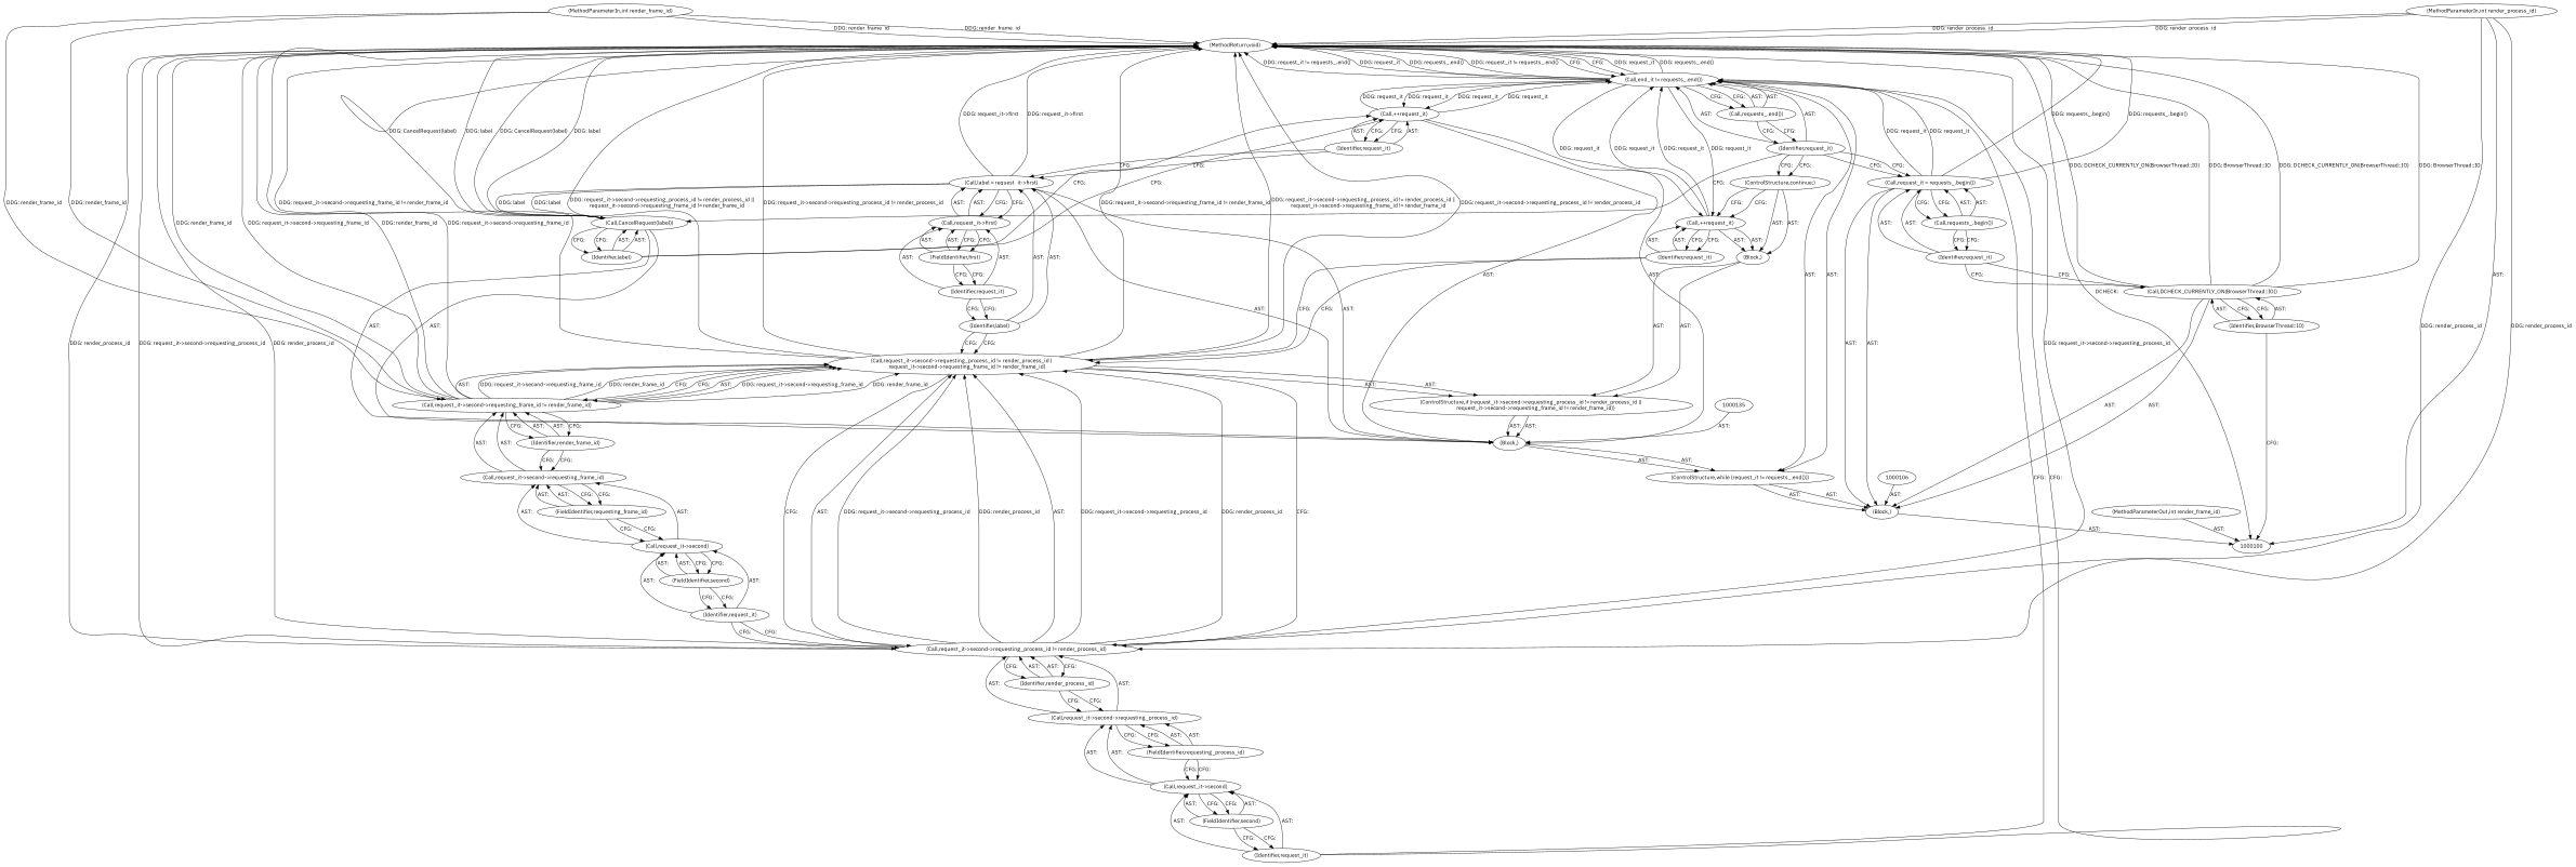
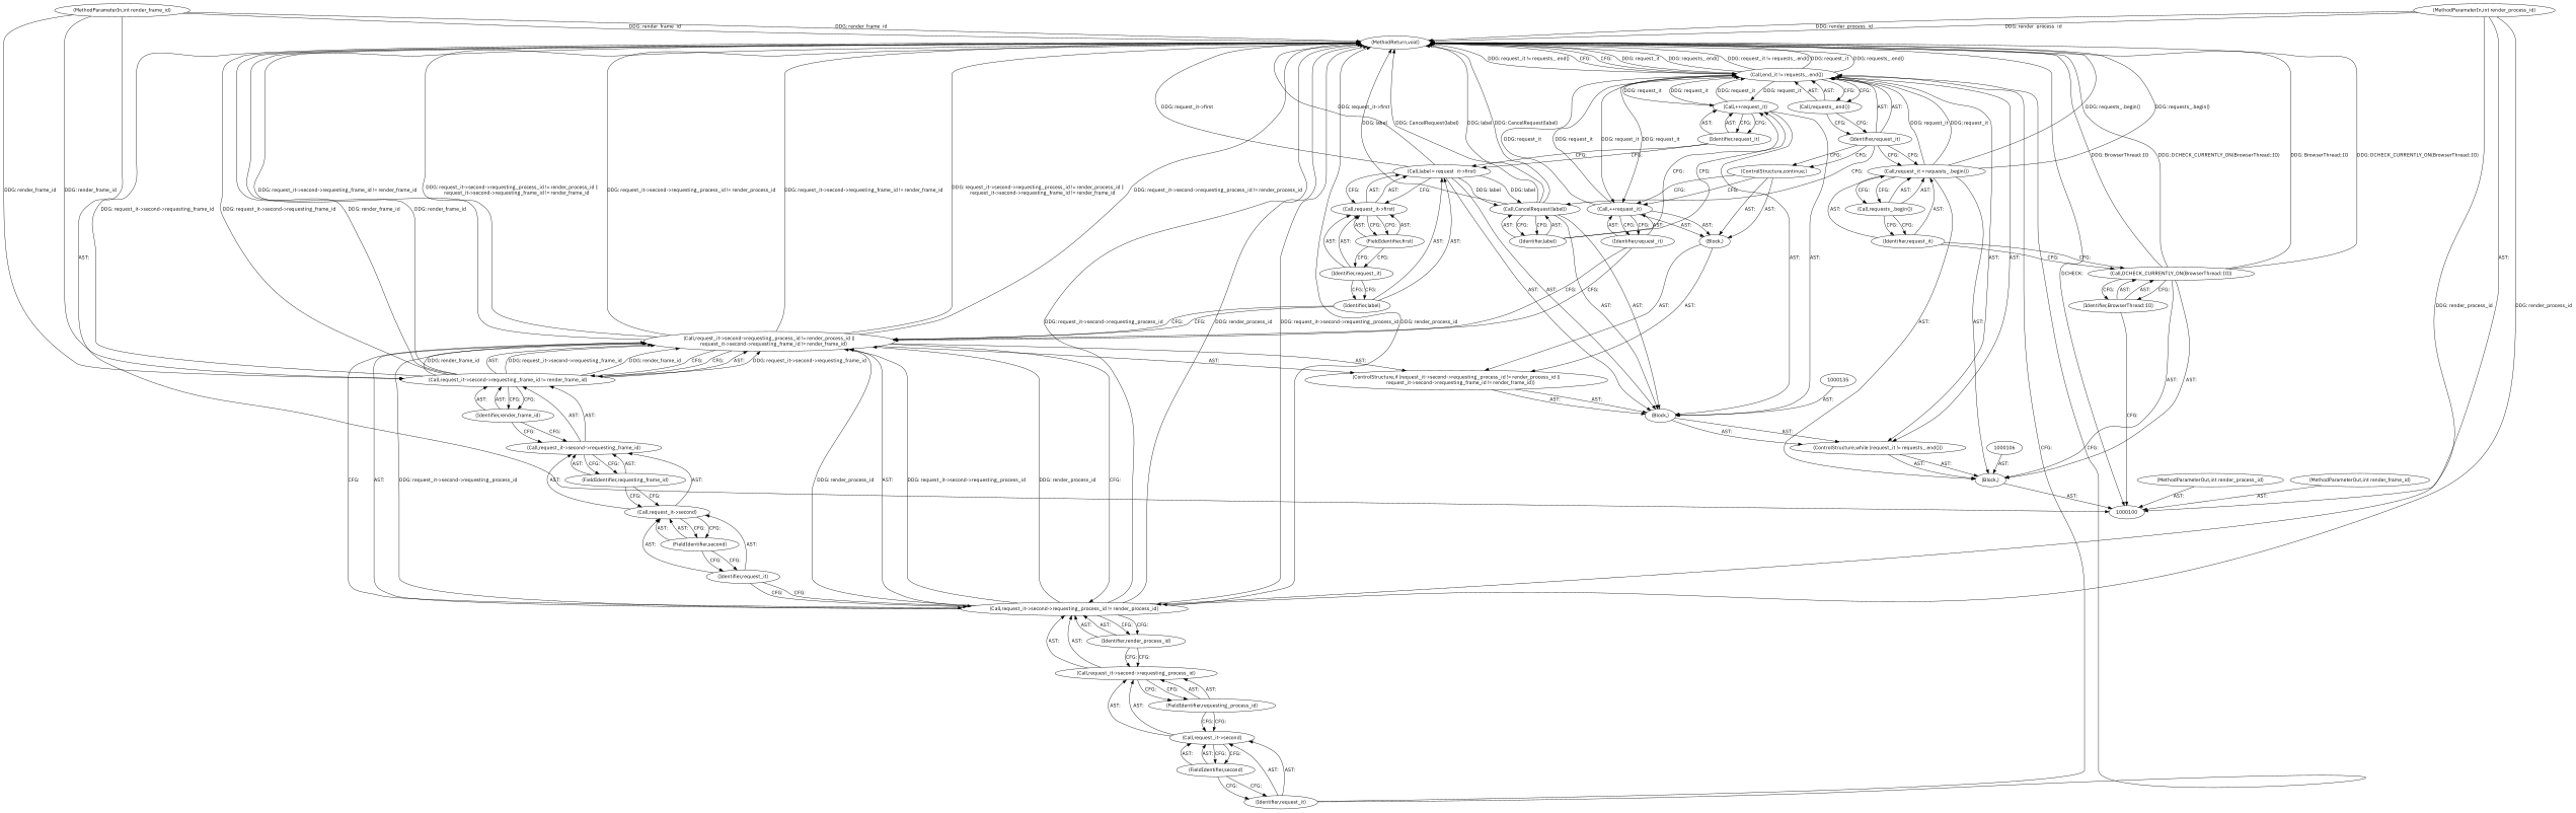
  digraph {
    fontname="IBM Plex Sans"
    node [fontname="IBM Plex Sans"]
    edge [fontname="IBM Plex Sans"]
    n1 [label="(MethodReturn,void)"]
    n2 [label="(Call,end_it != requests_.end())"]
    1000100
    n4 [label="(ControlStructure,while (request_it != requests_.end()))"]
    n5 [label="(Call,++request_it)"]
    n6 [label="(Call,requests_.end())"]
    n7 [label="(Call,++request_it)"]
    n8 [label="(MethodParameterIn,int render_process_id)"]
    n9 [label="(Call,request_it->second->requesting_process_id != render_process_id)"]
    n10 [label="(Call,request_it->second->requesting_process_id != render_process_id ||\n        request_it->second->requesting_frame_id != render_frame_id)"]
    n11 [label="(Identifier,render_process_id)"]
+   n12 [label="(MethodParameterOut,int render_process_id)"]
    n13 [label="(Call,label = request_it->first)"]
    n14 [label="(Call,request_it->first)"]
    n15 [label="(Block,)"]
    n16 [label="(Call,CancelRequest(label))"]
    n17 [label="(FieldIdentifier,first)"]
    n18 [label="(Identifier,label)"]
    n19 [label="(Identifier,label)"]
    n20 [label="(Call,request_it->second->requesting_frame_id != render_frame_id)"]
    n21 [label="(ControlStructure,if (request_it->second->requesting_process_id != render_process_id ||\n        request_it->second->requesting_frame_id != render_frame_id))"]
    n22 [label="(Identifier,request_it)"]
    n23 [label="(Block,)"]
    n24 [label="(Identifier,request_it)"]
    n25 [label="(MethodParameterIn,int render_frame_id)"]
    n26 [label="(Identifier,render_frame_id)"]
    n27 [label="(MethodParameterOut,int render_frame_id)"]
    n28 [label="(Identifier,BrowserThread::IO)"]
    n29 [label="(Call,DCHECK_CURRENTLY_ON(BrowserThread::IO))"]
    n30 [label="(Call,requests_.begin())"]
    n31 [label="(Call,request_it = requests_.begin())"]
    n32 [label="(Identifier,request_it)"]
    n33 [label="(Identifier,request_it)"]
    n34 [label="(Block,)"]
    n35 [label="(Identifier,request_it)"]
    n36 [label="(ControlStructure,continue;)"]
    n37 [label="(FieldIdentifier,second)"]
    n38 [label="(Call,request_it->second)"]
    n39 [label="(Identifier,request_it)"]
    n40 [label="(Call,request_it->second->requesting_process_id)"]
    n41 [label="(FieldIdentifier,requesting_process_id)"]
    n42 [label="(FieldIdentifier,second)"]
    n43 [label="(Call,request_it->second)"]
    n44 [label="(Identifier,request_it)"]
    n45 [label="(Call,request_it->second->requesting_frame_id)"]
    n46 [label="(FieldIdentifier,requesting_frame_id)"]
    1000135
    1000106
    n1 -> n2 [label="CFG: "]
    n1 -> n2 [label="CFG: "]
    n1 -> 1000100 [label="DCHECK: "]
    n2 -> n1 [label="DDG: request_it"]
    n2 -> n1 [label="DDG: requests_.end()"]
    n2 -> n1 [label="DDG: request_it != requests_.end()"]
    n2 -> n1 [label="DDG: request_it"]
    n2 -> n1 [label="DDG: requests_.end()"]
    n2 -> n1 [label="DDG: request_it != requests_.end()"]
    n2 -> n4 [label="AST: "]
    n2 -> n4 [label="AST: "]
    n2 -> n5 [label="DDG: request_it"]
    n2 -> n5 [label="DDG: request_it"]
    n2 -> n6 [label="CFG: "]
    n2 -> n6 [label="CFG: "]
    n2 -> n7 [label="DDG: request_it"]
    n2 -> n7 [label="DDG: request_it"]
    n4 -> n23 [label="AST: "]
    n4 -> n23 [label="AST: "]
    n5 -> n2 [label="DDG: request_it"]
    n5 -> n2 [label="DDG: request_it"]
    n5 -> n15 [label="AST: "]
    n5 -> n15 [label="AST: "]
    n5 -> n24 [label="CFG: "]
    n5 -> n24 [label="CFG: "]
    n6 -> n2 [label="AST: "]
    n6 -> n2 [label="AST: "]
    n6 -> n33 [label="CFG: "]
    n6 -> n33 [label="CFG: "]
    n7 -> n2 [label="DDG: request_it"]
    n7 -> n2 [label="DDG: request_it"]
    n7 -> n34 [label="AST: "]
    n7 -> n34 [label="AST: "]
    n7 -> n35 [label="CFG: "]
    n7 -> n35 [label="CFG: "]
    n8 -> n1 [label="DDG: render_process_id"]
    n8 -> n1 [label="DDG: render_process_id"]
    n8 -> 1000100 [label="AST: "]
    n8 -> n9 [label="DDG: render_process_id"]
    n8 -> n9 [label="DDG: render_process_id"]
    n9 -> n1 [label="DDG: request_it->second->requesting_process_id"]
    n9 -> n1 [label="DDG: render_process_id"]
    n9 -> n1 [label="DDG: request_it->second->requesting_process_id"]
    n9 -> n1 [label="DDG: render_process_id"]
    n9 -> n10 [label="AST: "]
    n9 -> n10 [label="DDG: request_it->second->requesting_process_id"]
    n9 -> n10 [label="DDG: render_process_id"]
    n9 -> n10 [label="AST: "]
    n9 -> n10 [label="DDG: request_it->second->requesting_process_id"]
    n9 -> n10 [label="DDG: render_process_id"]
    n9 -> n11 [label="CFG: "]
    n9 -> n11 [label="CFG: "]
    n10 -> n1 [label="DDG: request_it->second->requesting_process_id != render_process_id"]
    n10 -> n1 [label="DDG: request_it->second->requesting_frame_id != render_frame_id"]
    n10 -> n1 [label="DDG: request_it->second->requesting_process_id != render_process_id ||\n        request_it->second->requesting_frame_id != render_frame_id"]
    n10 -> n1 [label="DDG: request_it->second->requesting_process_id != render_process_id"]
    n10 -> n1 [label="DDG: request_it->second->requesting_frame_id != render_frame_id"]
    n10 -> n1 [label="DDG: request_it->second->requesting_process_id != render_process_id ||\n        request_it->second->requesting_frame_id != render_frame_id"]
    n10 -> n9 [label="CFG: "]
    n10 -> n9 [label="CFG: "]
    n10 -> n20 [label="CFG: "]
    n10 -> n20 [label="CFG: "]
    n10 -> n21 [label="AST: "]
    n10 -> n21 [label="AST: "]
    n11 -> n9 [label="AST: "]
    n11 -> n9 [label="AST: "]
    n11 -> n40 [label="CFG: "]
    n11 -> n40 [label="CFG: "]
+   n12 -> 1000100 [label="AST: "]
    n13 -> n1 [label="DDG: request_it->first"]
    n13 -> n1 [label="DDG: request_it->first"]
    n13 -> n14 [label="CFG: "]
    n13 -> n14 [label="CFG: "]
    n13 -> n15 [label="AST: "]
    n13 -> n15 [label="AST: "]
    n13 -> n16 [label="DDG: label"]
    n13 -> n16 [label="DDG: label"]
    n14 -> n13 [label="AST: "]
    n14 -> n13 [label="AST: "]
    n14 -> n17 [label="CFG: "]
    n14 -> n17 [label="CFG: "]
    n15 -> n4 [label="AST: "]
    n15 -> n4 [label="AST: "]
    n16 -> n1 [label="DDG: label"]
    n16 -> n1 [label="DDG: CancelRequest(label)"]
    n16 -> n1 [label="DDG: label"]
    n16 -> n1 [label="DDG: CancelRequest(label)"]
    n16 -> n15 [label="AST: "]
    n16 -> n15 [label="AST: "]
    n16 -> n18 [label="CFG: "]
    n16 -> n18 [label="CFG: "]
    n17 -> n14 [label="AST: "]
    n17 -> n14 [label="AST: "]
    n17 -> n22 [label="CFG: "]
    n17 -> n22 [label="CFG: "]
    n18 -> n5 [label="CFG: "]
    n18 -> n5 [label="CFG: "]
    n18 -> n16 [label="AST: "]
    n18 -> n16 [label="AST: "]
    n19 -> n10 [label="CFG: "]
    n19 -> n10 [label="CFG: "]
    n19 -> n13 [label="AST: "]
    n19 -> n13 [label="AST: "]
    n20 -> n1 [label="DDG: render_frame_id"]
    n20 -> n1 [label="DDG: request_it->second->requesting_frame_id"]
    n20 -> n1 [label="DDG: render_frame_id"]
    n20 -> n1 [label="DDG: request_it->second->requesting_frame_id"]
    n20 -> n10 [label="AST: "]
    n20 -> n10 [label="DDG: request_it->second->requesting_frame_id"]
    n20 -> n10 [label="DDG: render_frame_id"]
    n20 -> n10 [label="AST: "]
    n20 -> n10 [label="DDG: request_it->second->requesting_frame_id"]
    n20 -> n10 [label="DDG: render_frame_id"]
    n20 -> n26 [label="CFG: "]
    n20 -> n26 [label="CFG: "]
    n21 -> n15 [label="AST: "]
    n21 -> n15 [label="AST: "]
    n22 -> n14 [label="AST: "]
    n22 -> n14 [label="AST: "]
    n22 -> n19 [label="CFG: "]
    n22 -> n19 [label="CFG: "]
    n23 -> 1000100 [label="AST: "]
    n24 -> n5 [label="AST: "]
    n24 -> n5 [label="AST: "]
    n24 -> n13 [label="CFG: "]
    n24 -> n13 [label="CFG: "]
    n25 -> n1 [label="DDG: render_frame_id"]
    n25 -> n1 [label="DDG: render_frame_id"]
+   n25 -> 1000100 [label="AST: "]
    n25 -> n20 [label="DDG: render_frame_id"]
    n25 -> n20 [label="DDG: render_frame_id"]
    n26 -> n20 [label="AST: "]
    n26 -> n20 [label="AST: "]
    n26 -> n45 [label="CFG: "]
    n26 -> n45 [label="CFG: "]
    n27 -> 1000100 [label="AST: "]
    n28 -> 1000100 [label="CFG: "]
    n28 -> n29 [label="AST: "]
    n28 -> n29 [label="AST: "]
    n29 -> n1 [label="DDG: DCHECK_CURRENTLY_ON(BrowserThread::IO)"]
    n29 -> n1 [label="DDG: BrowserThread::IO"]
    n29 -> n1 [label="DDG: DCHECK_CURRENTLY_ON(BrowserThread::IO)"]
    n29 -> n1 [label="DDG: BrowserThread::IO"]
    n29 -> n23 [label="AST: "]
    n29 -> n23 [label="AST: "]
    n29 -> n28 [label="CFG: "]
    n29 -> n28 [label="CFG: "]
    n30 -> n31 [label="AST: "]
    n30 -> n31 [label="AST: "]
    n30 -> n32 [label="CFG: "]
    n30 -> n32 [label="CFG: "]
    n31 -> n1 [label="DDG: requests_.begin()"]
    n31 -> n1 [label="DDG: requests_.begin()"]
    n31 -> n2 [label="DDG: request_it"]
    n31 -> n2 [label="DDG: request_it"]
    n31 -> n23 [label="AST: "]
    n31 -> n23 [label="AST: "]
    n31 -> n30 [label="CFG: "]
    n31 -> n30 [label="CFG: "]
    n32 -> n29 [label="CFG: "]
    n32 -> n29 [label="CFG: "]
    n32 -> n31 [label="AST: "]
    n32 -> n31 [label="AST: "]
    n33 -> n2 [label="AST: "]
    n33 -> n2 [label="AST: "]
    n33 -> n16 [label="CFG: "]
    n33 -> n31 [label="CFG: "]
    n33 -> n31 [label="CFG: "]
    n33 -> n36 [label="CFG: "]
    n33 -> n36 [label="CFG: "]
    n34 -> n21 [label="AST: "]
    n34 -> n21 [label="AST: "]
    n35 -> n7 [label="AST: "]
    n35 -> n7 [label="AST: "]
    n35 -> n10 [label="CFG: "]
    n35 -> n10 [label="CFG: "]
    n36 -> n7 [label="CFG: "]
    n36 -> n7 [label="CFG: "]
    n36 -> n34 [label="AST: "]
    n36 -> n34 [label="AST: "]
    n37 -> n38 [label="AST: "]
    n37 -> n38 [label="AST: "]
    n37 -> n39 [label="CFG: "]
    n37 -> n39 [label="CFG: "]
    n38 -> n37 [label="CFG: "]
    n38 -> n37 [label="CFG: "]
    n38 -> n40 [label="AST: "]
    n38 -> n40 [label="AST: "]
    n39 -> n2 [label="CFG: "]
    n39 -> n2 [label="CFG: "]
    n39 -> n38 [label="AST: "]
    n39 -> n38 [label="AST: "]
    n40 -> n9 [label="AST: "]
    n40 -> n9 [label="AST: "]
    n40 -> n41 [label="CFG: "]
    n40 -> n41 [label="CFG: "]
    n41 -> n38 [label="CFG: "]
    n41 -> n38 [label="CFG: "]
    n41 -> n40 [label="AST: "]
    n41 -> n40 [label="AST: "]
    n42 -> n43 [label="AST: "]
    n42 -> n43 [label="AST: "]
    n42 -> n44 [label="CFG: "]
    n42 -> n44 [label="CFG: "]
    n43 -> n42 [label="CFG: "]
    n43 -> n42 [label="CFG: "]
    n43 -> n45 [label="AST: "]
    n43 -> n45 [label="AST: "]
    n44 -> n9 [label="CFG: "]
    n44 -> n9 [label="CFG: "]
    n44 -> n43 [label="AST: "]
    n44 -> n43 [label="AST: "]
    n45 -> n20 [label="AST: "]
    n45 -> n20 [label="AST: "]
    n45 -> n46 [label="CFG: "]
    n45 -> n46 [label="CFG: "]
    n46 -> n43 [label="CFG: "]
    n46 -> n43 [label="CFG: "]
    n46 -> n45 [label="AST: "]
    n46 -> n45 [label="AST: "]
    1000135 -> n15 [label="AST: "]
    1000106 -> n23 [label="AST: "]
  }
